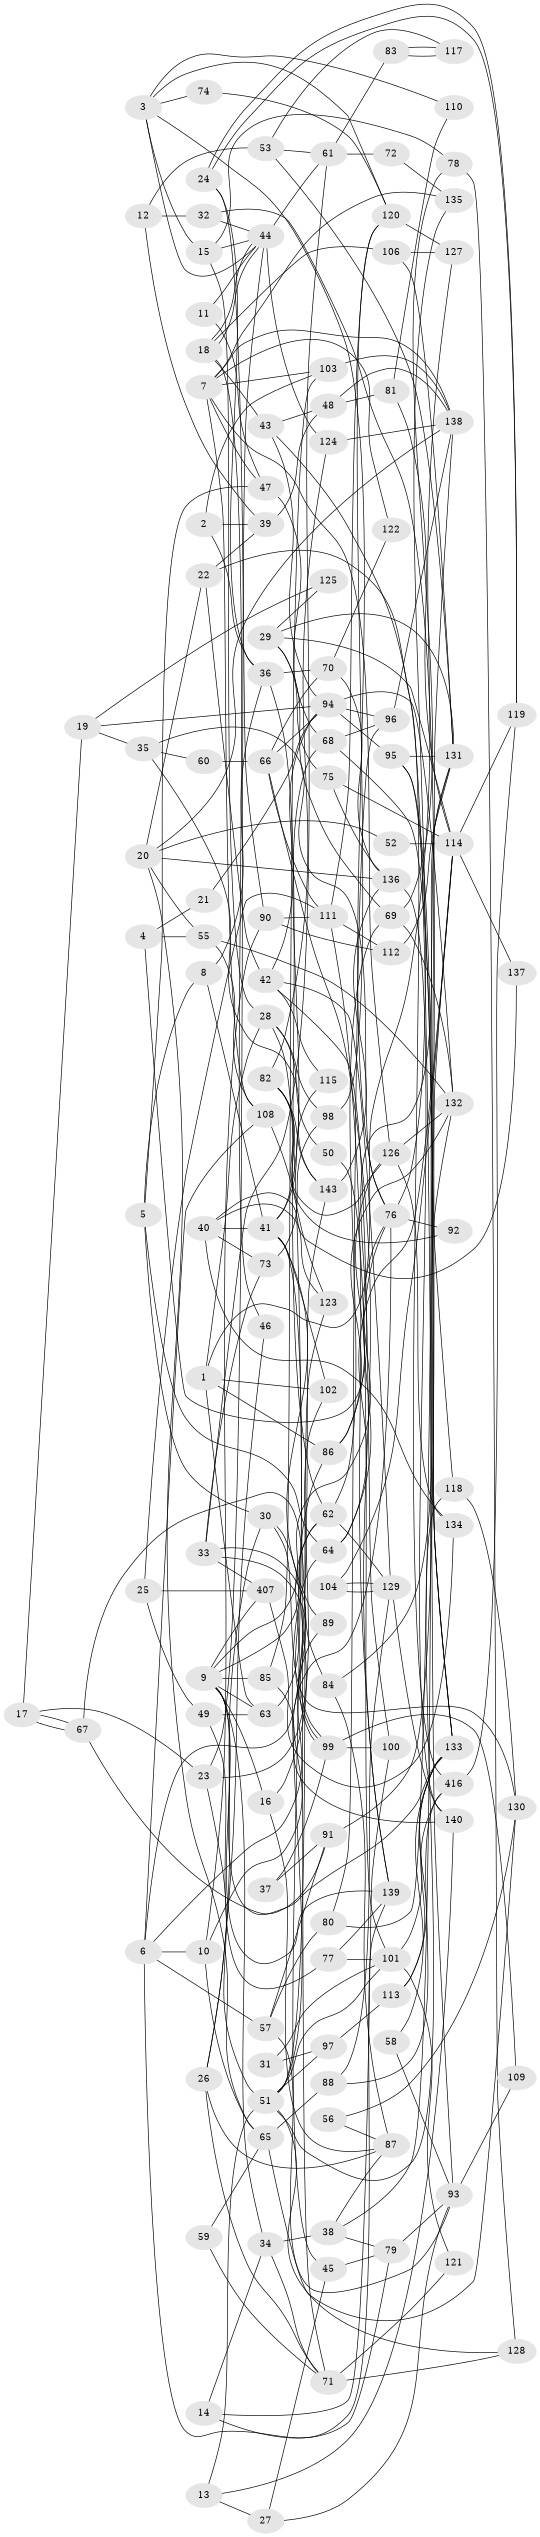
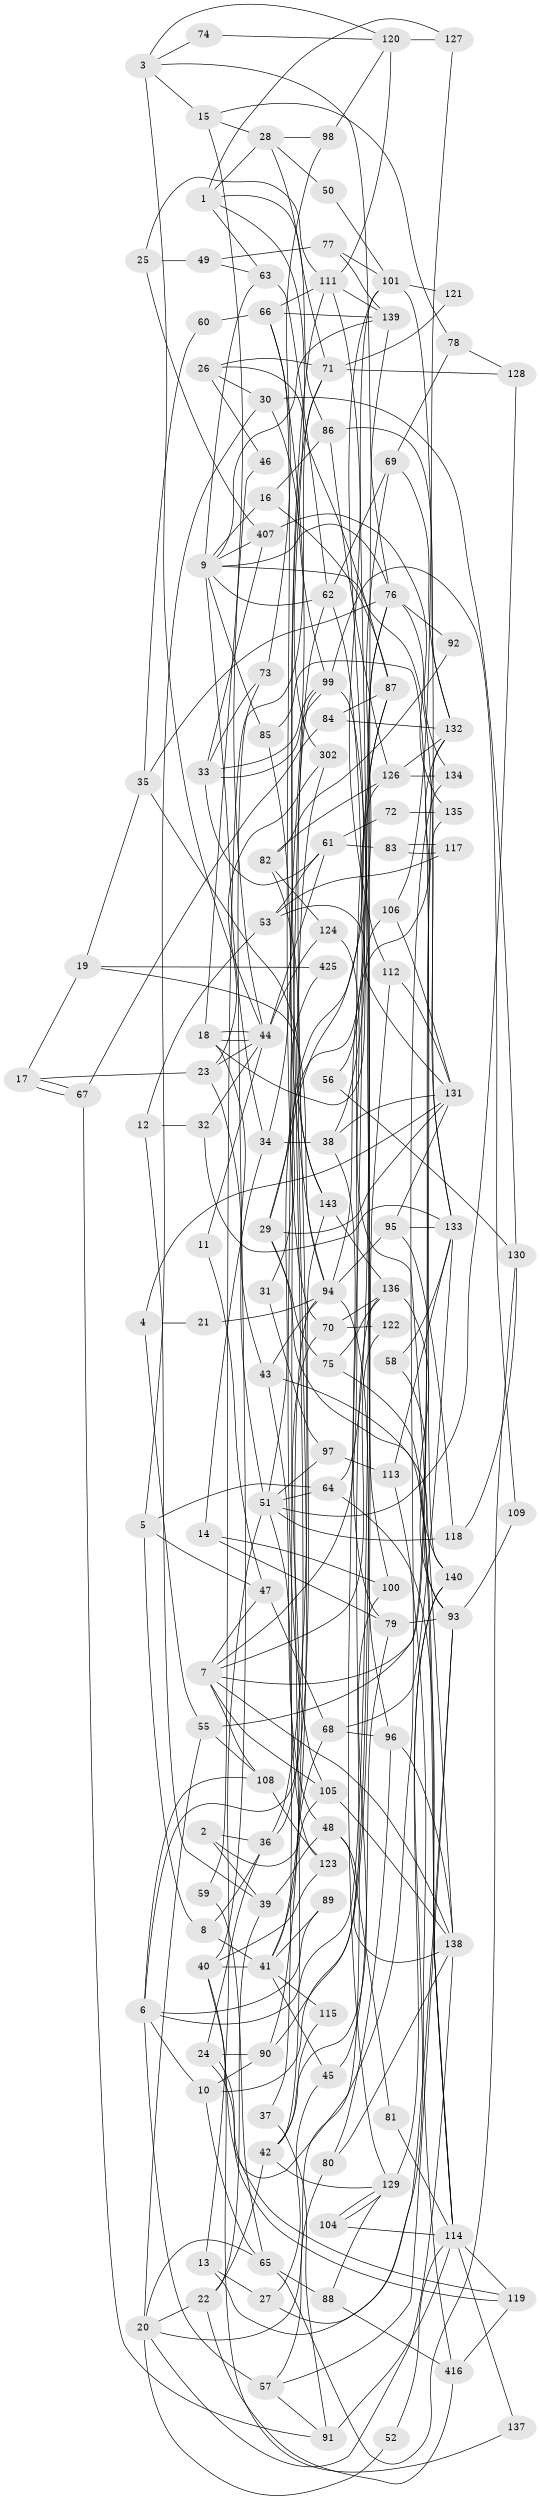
  graph {
    rankdir=LR
    node [color=gray90 style=filled]
    1
    28
    63
    86
-   102
+   102 [label=302]
    127
    71
    50
    98
    62
    126
    132
    2
    36
    39
-   105 [label=103]
+   105
    70
    48
    138
    3
    15
    44
    74
    76
-   110
    120
    78
    61
    124
    135
    92
    4
    21
    55
    131
    94
    108
    5
    8
    30
    47
    64
    41
    99
    130
    68
    6
    10
    57
    89
    n51 [label=143]
    139
    65
    90
    93
    91
    80
    136
    123
    7
    122
    134
    45
    115
    114
    9
    16
    34
    85
    n70 [label=407]
    133
    87
    38
    69
    129
    140
    88
    111
    112
    11
    12
    32
    53
    117
    13
    27
    51
    97
    101
    118
    128
    14
    79
    100
    17
    19
    23
    67
    35
-   125
+   125 [label=425]
    84
    18
    43
    46
    106
    60
    96
    95
    20
    22
    52
    42
    n113 [label=416]
    119
    24
    25
    49
    77
    26
    121
    109
    29
    75
    137
    31
    113
    33
    73
    72
    83
    66
    37
    81
    40
    56
    58
    59
    104
    82
    1 -- 28
    1 -- 63
    1 -- 86
    1 -- 102
    1 -- 127
    28 -- 71
    28 -- 50
    28 -- 98
    63 -- 62
    86 -- 126
    86 -- 132
    71 -- 128
    71 -- 121
    50 -- 101
    98 -- 120
    62 -- 69
    62 -- 129
    126 -- 132
    126 -- 134
    2 -- 36
    2 -- 39
    2 -- 105
    36 -- 62
    36 -- 70
    39 -- 48
    105 -- 138
    70 -- 136
    70 -- 122
    48 -- 138
    48 -- 81
    3 -- 15
    3 -- 44
    3 -- 74
    3 -- 76
-   3 -- 110
    3 -- 120
    15 -- 28
    15 -- 44
    15 -- 78
    44 -- 61
    44 -- 124
    74 -- 120
    76 -- 135
    76 -- 92
    120 -- 127
    78 -- 128
    61 -- 72
    61 -- 83
    124 -- 138
    4 -- 21
    4 -- 55
    4 -- 131
    21 -- 94
    55 -- 132
    55 -- 108
    94 -- 132
    94 -- 96
    94 -- 95
    108 -- 123
    5 -- 8
    5 -- 30
    5 -- 47
    5 -- 64
    8 -- 36
    8 -- 41
    30 -- 99
    30 -- 130
    47 -- 68
    64 -- 76
    64 -- 114
    41 -- 102
    41 -- 68
    41 -- 89
    41 -- 45
    41 -- 115
    99 -- 100
    99 -- 109
    68 -- 133
    68 -- 96
    6 -- 108
    6 -- 10
    6 -- 57
    6 -- 89
    6 -- n51
    6 -- 139
    10 -- 76
    10 -- 65
    10 -- 90
    57 -- 93
    57 -- 91
    57 -- 80
    n51 -- 136
    65 -- 130
    65 -- 88
    90 -- 111
    90 -- 112
    93 -- 109
    91 -- 114
    80 -- 138
    80 -- 96
    136 -- 140
    7 -- 126
    7 -- 105
    7 -- 138
    7 -- 135
    7 -- 108
    7 -- 47
    7 -- 122
    45 -- 79
    114 -- 119
    114 -- 137
    9 -- 63
    9 -- 62
    9 -- 76
    9 -- 139
    9 -- 16
    9 -- 34
    9 -- 85
    9 -- n70
    9 -- 133
    16 -- 86
    16 -- 87
    34 -- 71
    34 -- 38
    85 -- 105
    85 -- 140
    n70 -- 134
    38 -- 131
    38 -- 87
    38 -- 79
    69 -- 132
    69 -- 78
    129 -- 140
    88 -- 129
    88 -- n113
    111 -- 120
    111 -- 139
    111 -- 112
    112 -- 131
    11 -- 44
    11 -- 47
    12 -- 39
    12 -- 32
    12 -- 53
    32 -- 44
    32 -- 133
    53 -- 61
    53 -- 131
    53 -- 117
    13 -- 140
    13 -- 27
    13 -- 51
    27 -- 93
    27 -- 45
    51 -- 64
    51 -- 123
    51 -- 97
    51 -- 101
    51 -- 118
    51 -- 128
    97 -- 113
    101 -- 133
    101 -- 121
    118 -- 130
    14 -- 34
    14 -- 79
    14 -- 100
    79 -- 93
    17 -- 19
    17 -- 23
    17 -- 67
    17 -- 67
    19 -- 94
    19 -- 35
    19 -- 125
    23 -- 102
    23 -- 44
    23 -- 51
    67 -- 91
    67 -- 84
    35 -- 76
    35 -- n51
    35 -- 60
    84 -- 132
    84 -- 87
    18 -- 44
    18 -- 44
    18 -- 43
    18 -- 46
    18 -- 106
    43 -- 48
    43 -- 94
    43 -- 93
    106 -- 127
    106 -- 131
    60 -- 66
    96 -- 138
    95 -- 131
    95 -- 133
    95 -- 118
    20 -- 138
    20 -- 55
    20 -- 65
    20 -- 136
    20 -- 22
    20 -- 52
    22 -- 39
    22 -- 42
    22 -- n113
    52 -- 114
    42 -- 94
    42 -- 115
    42 -- 129
    42 -- 100
    n113 -- 119
    24 -- 36
    24 -- 90
    24 -- 119
    24 -- 119
    25 -- n70
    25 -- 111
    25 -- 49
    49 -- 63
    49 -- 77
    77 -- 139
    77 -- 101
    26 -- 71
    26 -- 30
    26 -- 87
    26 -- 46
    29 -- 131
    29 -- 114
    29 -- 69
    29 -- 125
    29 -- 75
    75 -- 136
    75 -- 114
    31 -- 97
    31 -- 101
    113 -- 133
    113 -- n113
    33 -- 61
    33 -- 99
    33 -- 99
    33 -- n70
    33 -- 73
    73 -- 98
    72 -- 135
    83 -- 117
    83 -- 117
    66 -- 70
    66 -- 94
    66 -- 139
    66 -- 111
    37 -- 99
    37 -- 91
-   81 -- 110
    81 -- 114
    40 -- 41
    40 -- 123
    40 -- 134
    40 -- 137
    40 -- 73
    56 -- 130
    56 -- 87
    58 -- 93
    58 -- 133
    59 -- 71
    59 -- 65
    104 -- 114
    104 -- 129
    104 -- 129
    82 -- 126
    82 -- 124
    82 -- 92
    82 -- n51
  }
